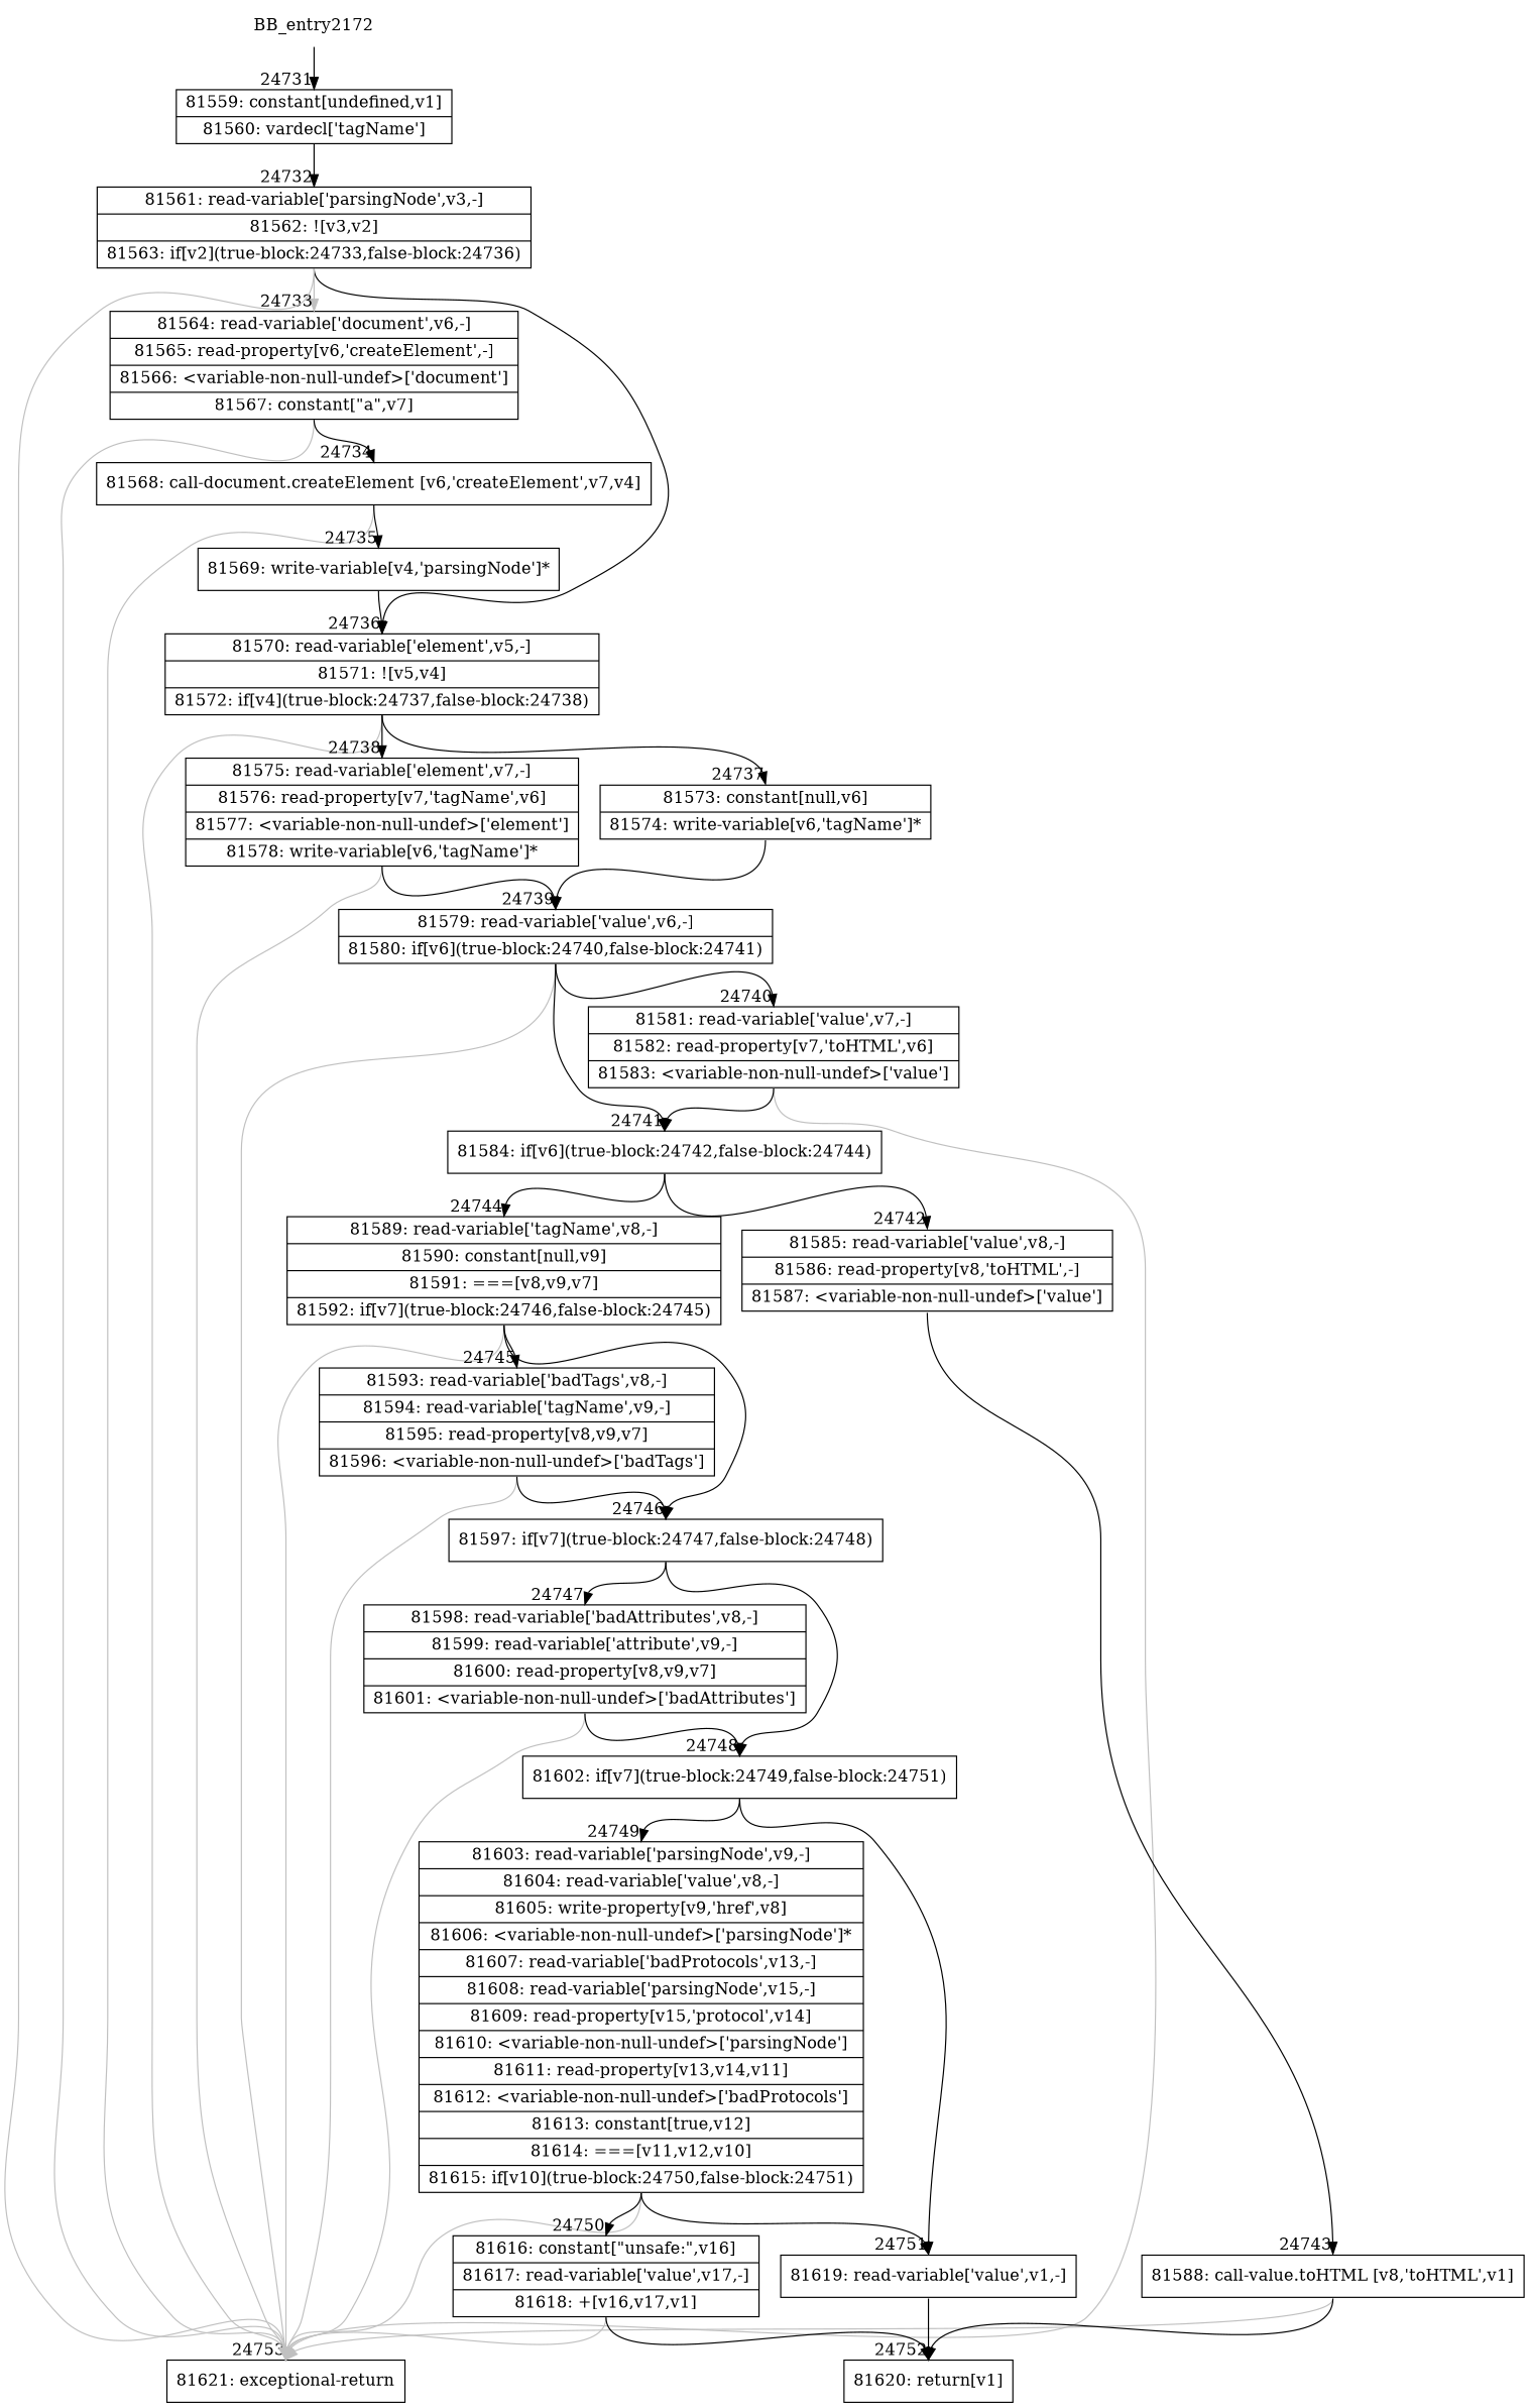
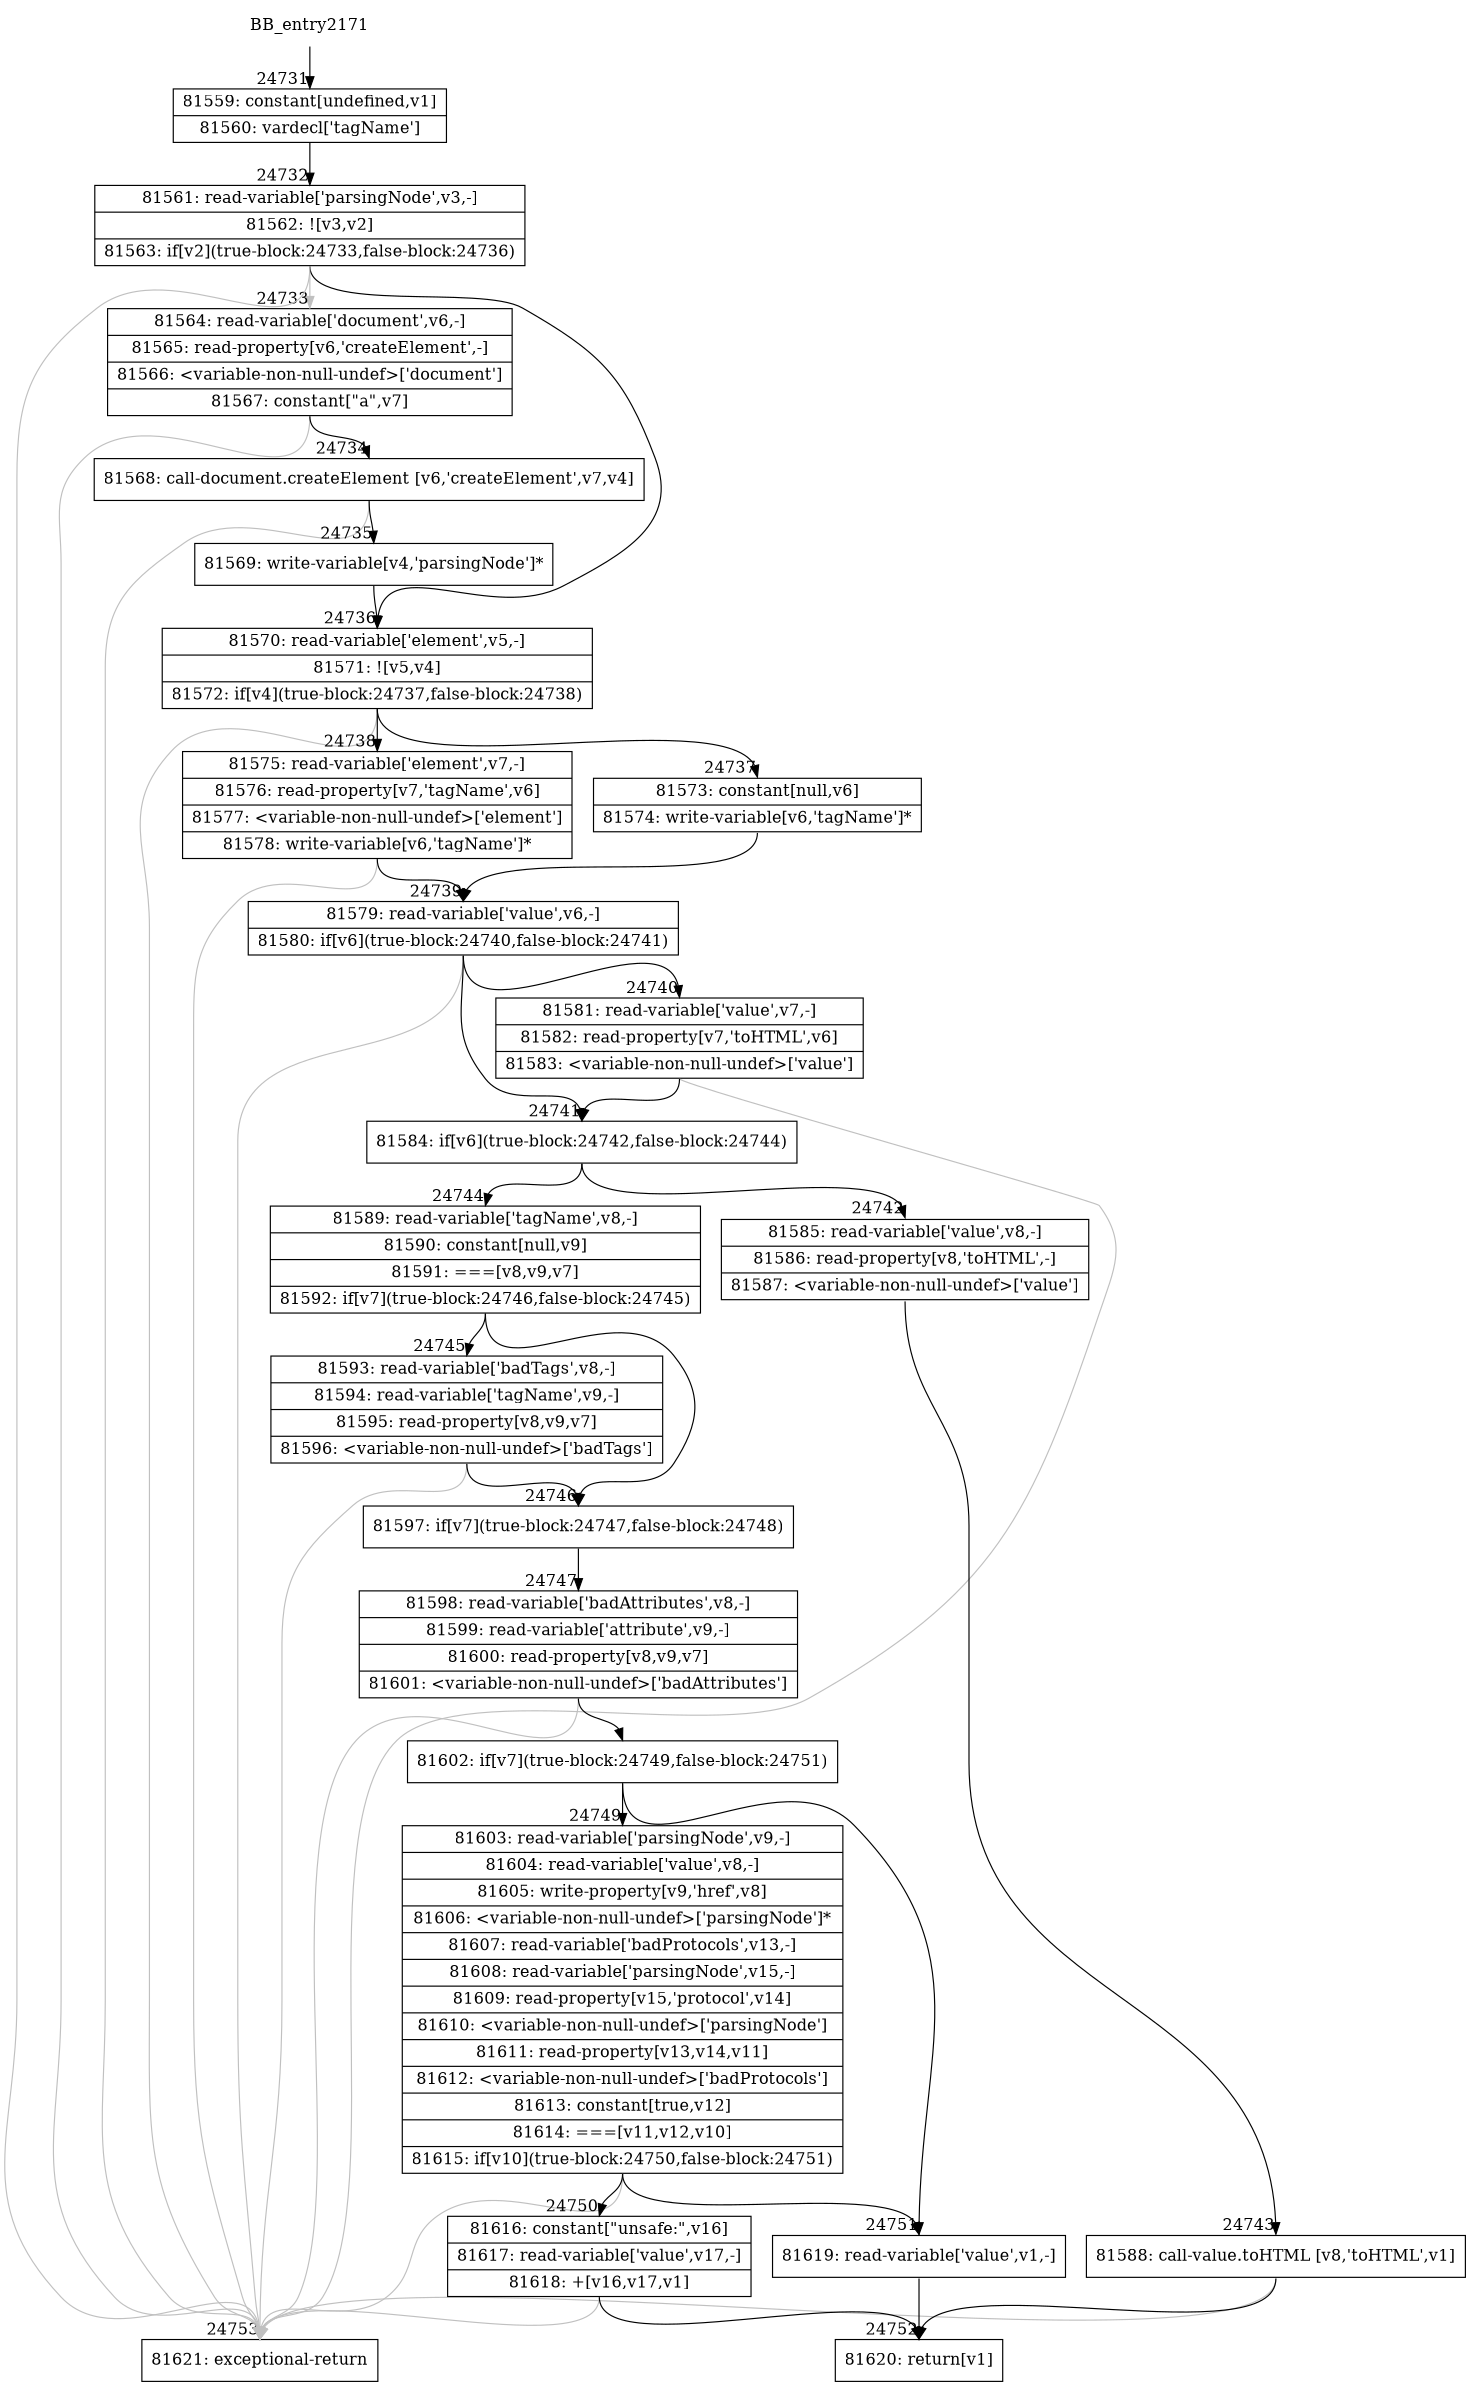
  digraph {
    rankdir=TD
    node [shape=record]
    edge [headport=n tailport=s]
-   BB_entry2172 [shape=none]
+   BB_entry2172 [shape=none label=BB_entry2171]
    n2 [label="{81559: constant[undefined,v1]|81560: vardecl['tagName']}"]
    n3 [label="{81561: read-variable['parsingNode',v3,-]|81562: ![v3,v2]|81563: if[v2](true-block:24733,false-block:24736)}"]
    n4 [label="{81564: read-variable['document',v6,-]|81565: read-property[v6,'createElement',-]|81566: \<variable-non-null-undef\>['document']|81567: constant[\"a\",v7]}"]
    n5 [label="{81570: read-variable['element',v5,-]|81571: ![v5,v4]|81572: if[v4](true-block:24737,false-block:24738)}"]
    n6 [label="{81621: exceptional-return}"]
    n7 [label="{81568: call-document.createElement [v6,'createElement',v7,v4]}"]
    n8 [label="{81573: constant[null,v6]|81574: write-variable[v6,'tagName']*}"]
    n9 [label="{81575: read-variable['element',v7,-]|81576: read-property[v7,'tagName',v6]|81577: \<variable-non-null-undef\>['element']|81578: write-variable[v6,'tagName']*}"]
    n10 [label="{81569: write-variable[v4,'parsingNode']*}"]
    n11 [label="{81579: read-variable['value',v6,-]|81580: if[v6](true-block:24740,false-block:24741)}"]
    n12 [label="{81584: if[v6](true-block:24742,false-block:24744)}"]
    n13 [label="{81581: read-variable['value',v7,-]|81582: read-property[v7,'toHTML',v6]|81583: \<variable-non-null-undef\>['value']}"]
    n14 [label="{81585: read-variable['value',v8,-]|81586: read-property[v8,'toHTML',-]|81587: \<variable-non-null-undef\>['value']}"]
    n15 [label="{81589: read-variable['tagName',v8,-]|81590: constant[null,v9]|81591: ===[v8,v9,v7]|81592: if[v7](true-block:24746,false-block:24745)}"]
    n16 [label="{81588: call-value.toHTML [v8,'toHTML',v1]}"]
    n17 [label="{81597: if[v7](true-block:24747,false-block:24748)}"]
    n18 [label="{81593: read-variable['badTags',v8,-]|81594: read-variable['tagName',v9,-]|81595: read-property[v8,v9,v7]|81596: \<variable-non-null-undef\>['badTags']}"]
    n19 [label="{81620: return[v1]}"]
    n20 [label="{81602: if[v7](true-block:24749,false-block:24751)}"]
    n21 [label="{81598: read-variable['badAttributes',v8,-]|81599: read-variable['attribute',v9,-]|81600: read-property[v8,v9,v7]|81601: \<variable-non-null-undef\>['badAttributes']}"]
    n22 [label="{81603: read-variable['parsingNode',v9,-]|81604: read-variable['value',v8,-]|81605: write-property[v9,'href',v8]|81606: \<variable-non-null-undef\>['parsingNode']*|81607: read-variable['badProtocols',v13,-]|81608: read-variable['parsingNode',v15,-]|81609: read-property[v15,'protocol',v14]|81610: \<variable-non-null-undef\>['parsingNode']|81611: read-property[v13,v14,v11]|81612: \<variable-non-null-undef\>['badProtocols']|81613: constant[true,v12]|81614: ===[v11,v12,v10]|81615: if[v10](true-block:24750,false-block:24751)}"]
    n23 [label="{81619: read-variable['value',v1,-]}"]
    n24 [label="{81616: constant[\"unsafe:\",v16]|81617: read-variable['value',v17,-]|81618: +[v16,v17,v1]}"]
    BB_entry2172 -> n2 [headlabel="    24731"]
    n2 -> n3 [headlabel="      24732"]
    n3 -> n4 [color=gray headlabel="      24733"]
    n3 -> n5 [headlabel="      24736"]
    n3 -> n6 [color=gray headlabel="      24753"]
    n4 -> n6 [color=gray]
    n4 -> n7 [headlabel="      24734"]
    n5 -> n6 [color=gray]
    n5 -> n8 [headlabel="      24737"]
    n5 -> n9 [headlabel="      24738"]
    n7 -> n6 [color=gray]
    n7 -> n10 [headlabel="      24735"]
    n8 -> n11 [headlabel="      24739"]
    n9 -> n6 [color=gray]
    n9 -> n11
    n10 -> n5
    n11 -> n6 [color=gray]
    n11 -> n12 [headlabel="      24741"]
    n11 -> n13 [headlabel="      24740"]
    n12 -> n14 [headlabel="      24742"]
    n12 -> n15 [headlabel="      24744"]
    n13 -> n6 [color=gray]
    n13 -> n12
    n14 -> n16 [headlabel="      24743"]
-   n15 -> n6 [color=gray]
    n15 -> n17 [headlabel="      24746"]
    n15 -> n18 [headlabel="      24745"]
    n16 -> n6 [color=gray]
    n16 -> n19 [headlabel="      24752"]
-   n17 -> n20 [headlabel="      24748"]
    n17 -> n21 [headlabel="      24747"]
    n18 -> n6 [color=gray]
    n18 -> n17
    n20 -> n22 [headlabel="      24749"]
    n20 -> n23 [headlabel="      24751"]
    n21 -> n6 [color=gray]
    n21 -> n20
    n22 -> n6 [color=gray]
    n22 -> n23
    n22 -> n24 [headlabel="      24750"]
    n23 -> n19
    n24 -> n6 [color=gray]
    n24 -> n19
  }
